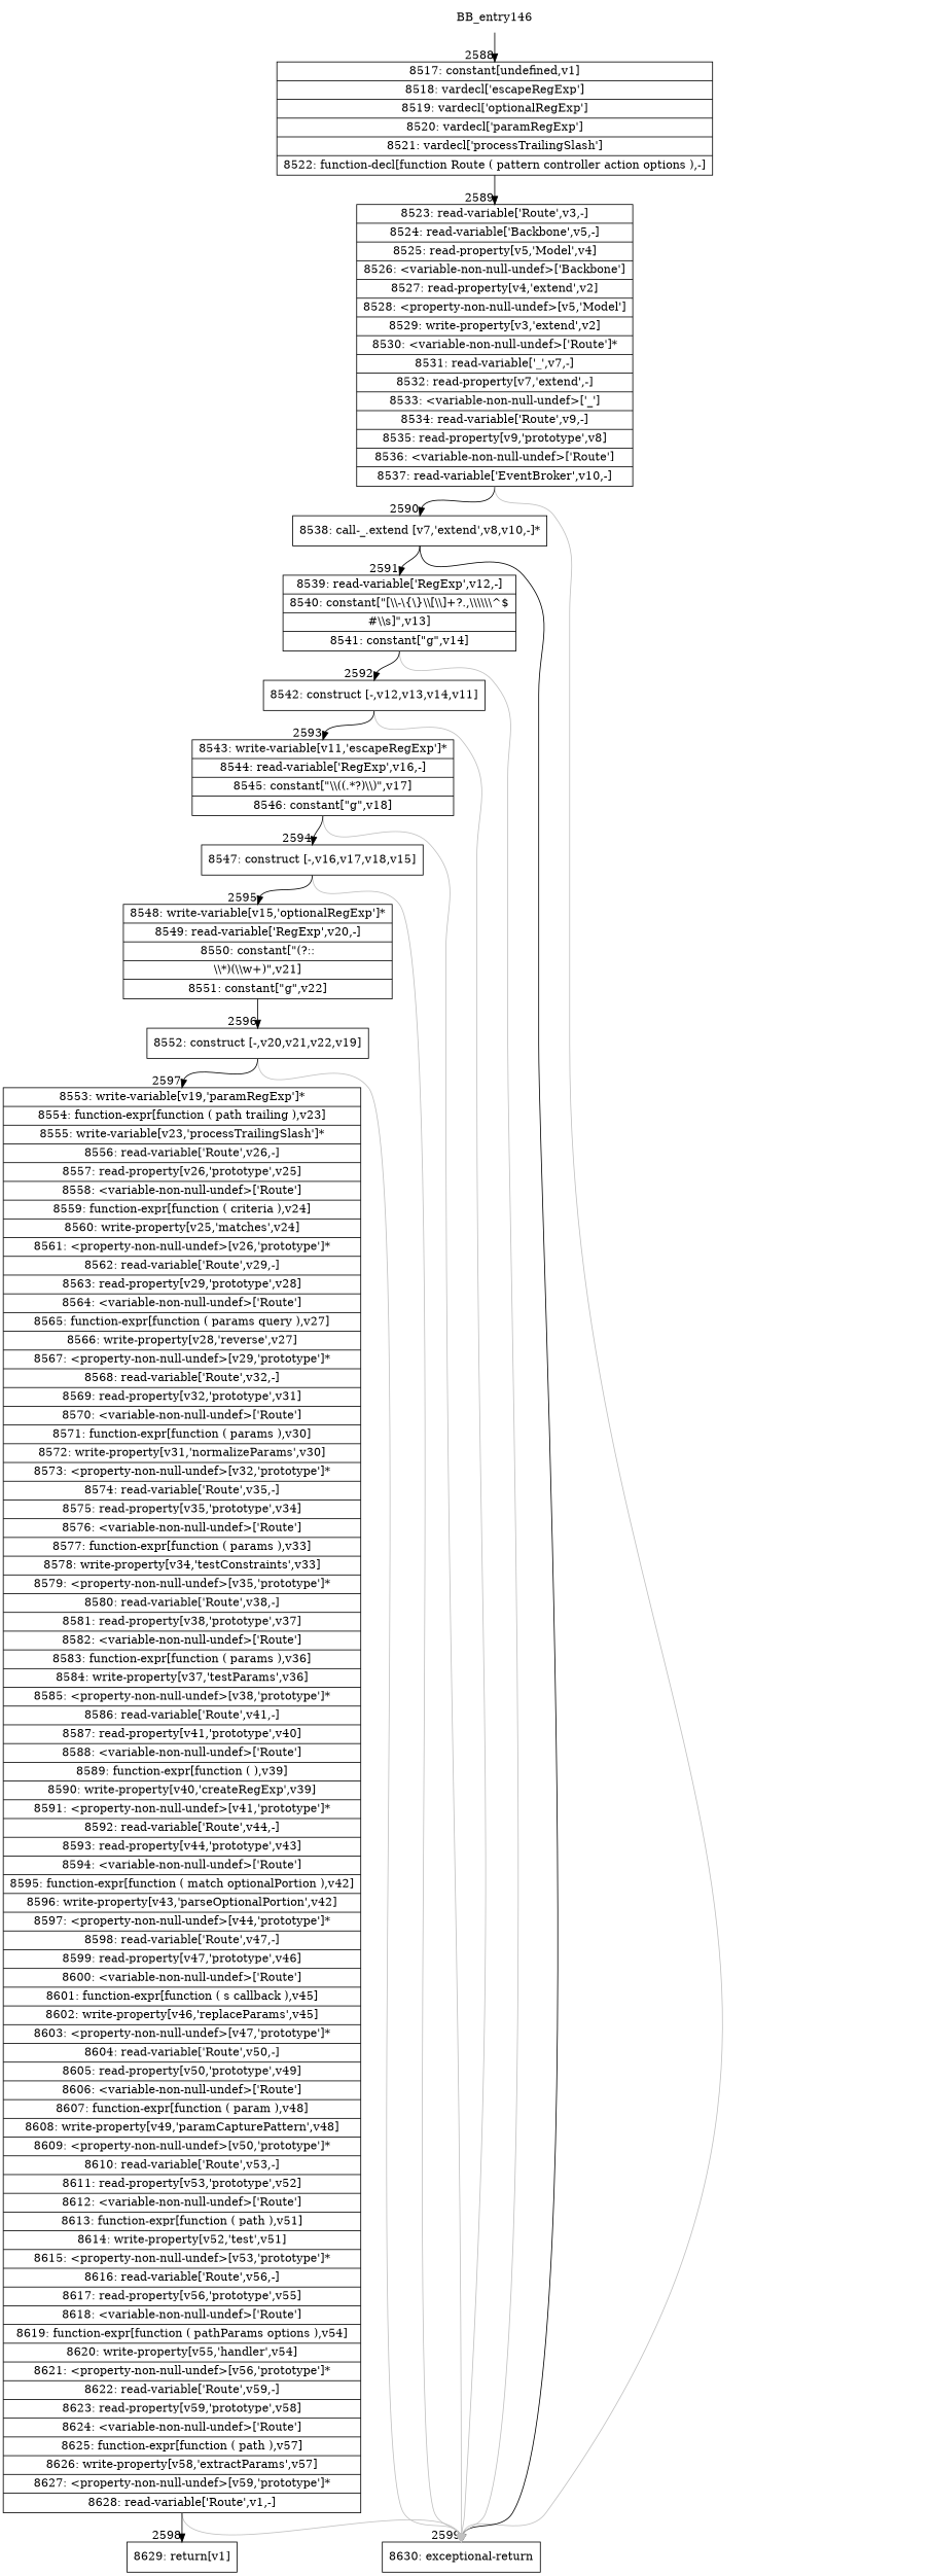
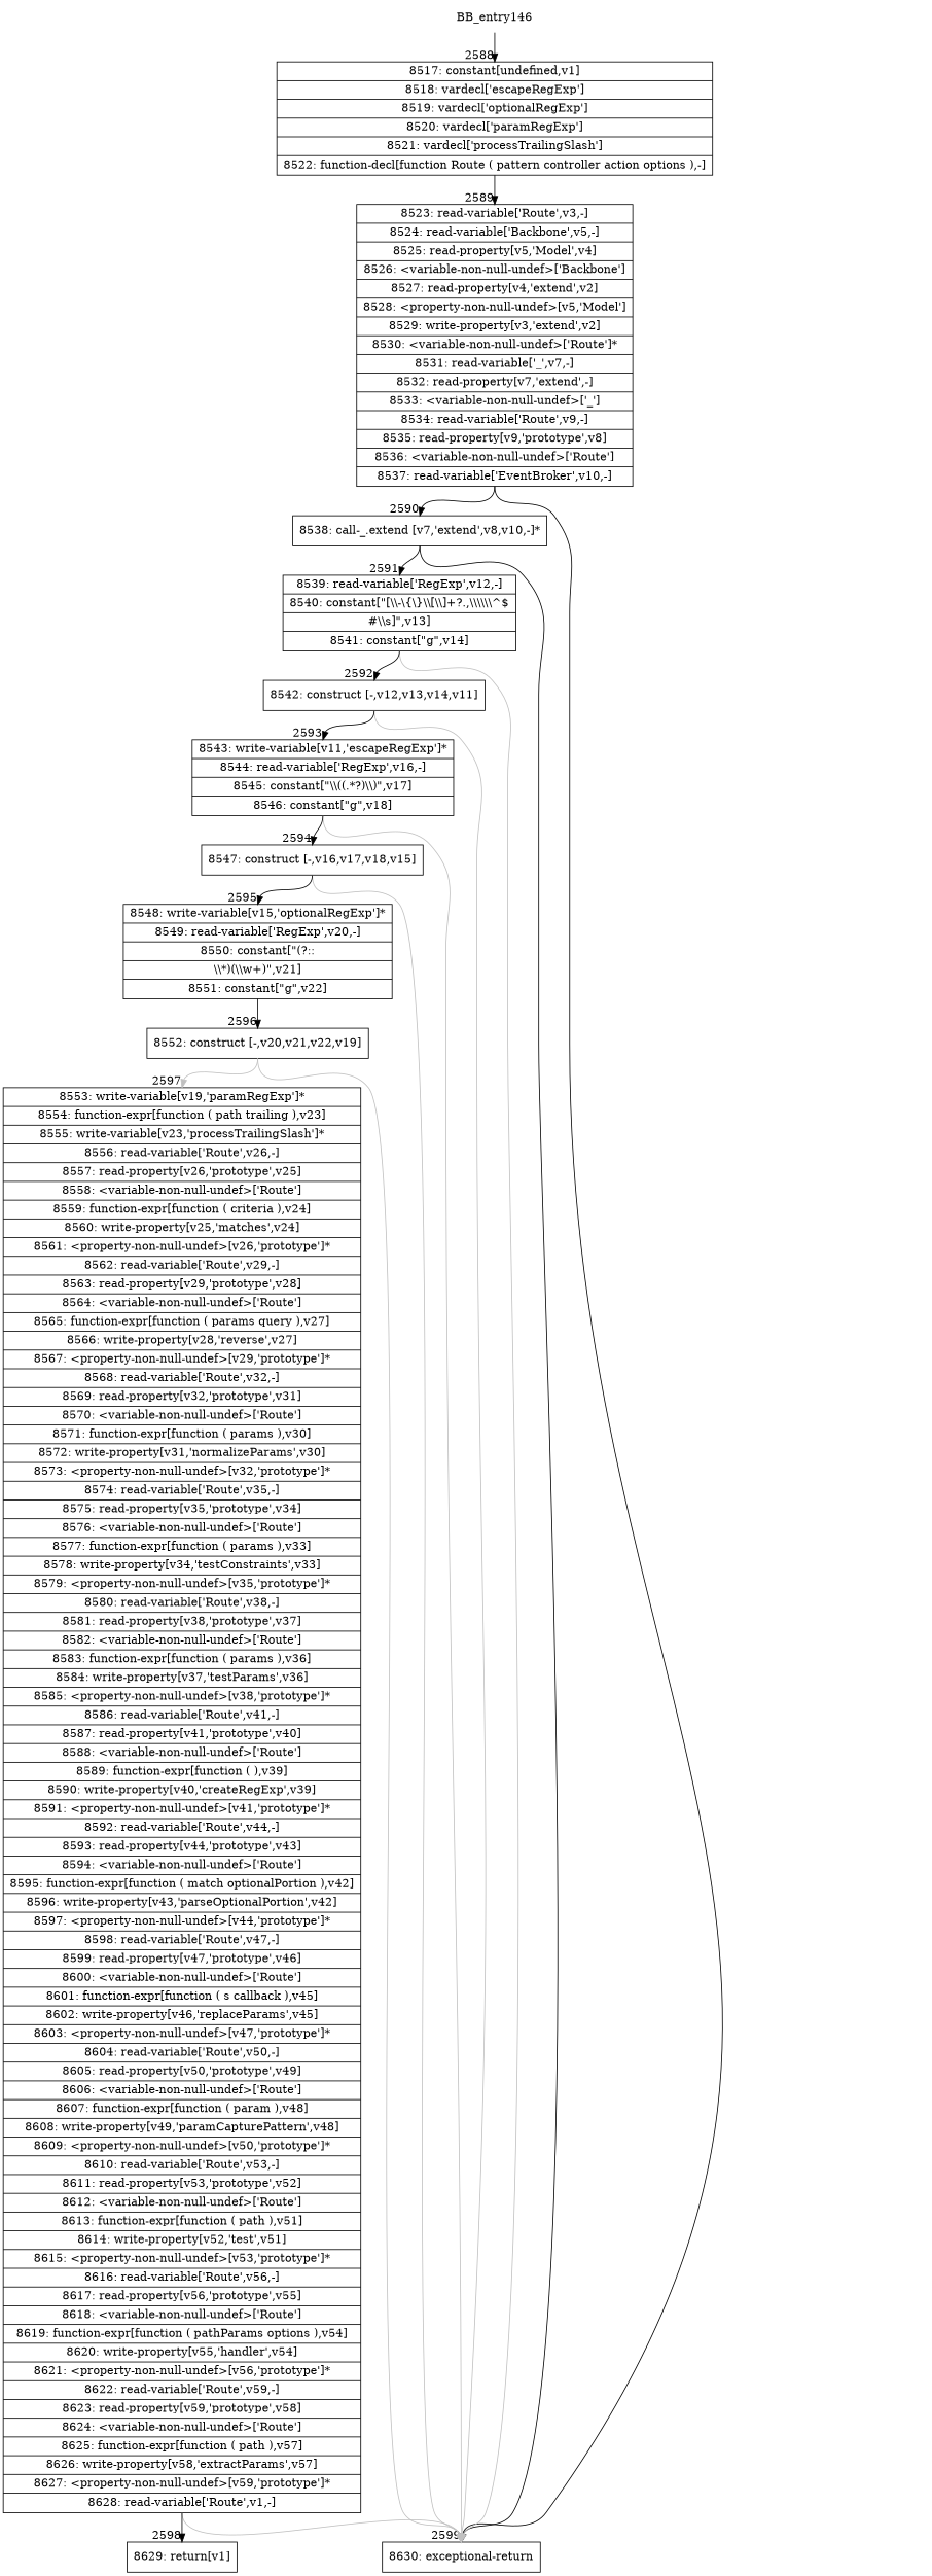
  digraph {
    rankdir=TD
    node [shape=record]
    edge [headport=n tailport=s]
    n1 [label=BB_entry146 shape=none]
    n2 [label="{8517: constant[undefined,v1]|8518: vardecl['escapeRegExp']|8519: vardecl['optionalRegExp']|8520: vardecl['paramRegExp']|8521: vardecl['processTrailingSlash']|8522: function-decl[function Route ( pattern controller action options ),-]}"]
    n3 [label="{8523: read-variable['Route',v3,-]|8524: read-variable['Backbone',v5,-]|8525: read-property[v5,'Model',v4]|8526: \<variable-non-null-undef\>['Backbone']|8527: read-property[v4,'extend',v2]|8528: \<property-non-null-undef\>[v5,'Model']|8529: write-property[v3,'extend',v2]|8530: \<variable-non-null-undef\>['Route']*|8531: read-variable['_',v7,-]|8532: read-property[v7,'extend',-]|8533: \<variable-non-null-undef\>['_']|8534: read-variable['Route',v9,-]|8535: read-property[v9,'prototype',v8]|8536: \<variable-non-null-undef\>['Route']|8537: read-variable['EventBroker',v10,-]}"]
    n4 [label="{8538: call-_.extend [v7,'extend',v8,v10,-]*}"]
    n5 [label="{8630: exceptional-return}"]
    n6 [label="{8539: read-variable['RegExp',v12,-]|8540: constant[\"[\\\\-\\\{\\\}\\\\[\\\\]+?.,\\\\\\\\\\\\^$|#\\\\s]\",v13]|8541: constant[\"g\",v14]}"]
    n7 [label="{8542: construct [-,v12,v13,v14,v11]}"]
    n8 [label="{8543: write-variable[v11,'escapeRegExp']*|8544: read-variable['RegExp',v16,-]|8545: constant[\"\\\\((.*?)\\\\)\",v17]|8546: constant[\"g\",v18]}"]
    n9 [label="{8547: construct [-,v16,v17,v18,v15]}"]
    n10 [label="{8548: write-variable[v15,'optionalRegExp']*|8549: read-variable['RegExp',v20,-]|8550: constant[\"(?::|\\\\*)(\\\\w+)\",v21]|8551: constant[\"g\",v22]}"]
    n11 [label="{8552: construct [-,v20,v21,v22,v19]}"]
    n12 [label="{8553: write-variable[v19,'paramRegExp']*|8554: function-expr[function ( path trailing ),v23]|8555: write-variable[v23,'processTrailingSlash']*|8556: read-variable['Route',v26,-]|8557: read-property[v26,'prototype',v25]|8558: \<variable-non-null-undef\>['Route']|8559: function-expr[function ( criteria ),v24]|8560: write-property[v25,'matches',v24]|8561: \<property-non-null-undef\>[v26,'prototype']*|8562: read-variable['Route',v29,-]|8563: read-property[v29,'prototype',v28]|8564: \<variable-non-null-undef\>['Route']|8565: function-expr[function ( params query ),v27]|8566: write-property[v28,'reverse',v27]|8567: \<property-non-null-undef\>[v29,'prototype']*|8568: read-variable['Route',v32,-]|8569: read-property[v32,'prototype',v31]|8570: \<variable-non-null-undef\>['Route']|8571: function-expr[function ( params ),v30]|8572: write-property[v31,'normalizeParams',v30]|8573: \<property-non-null-undef\>[v32,'prototype']*|8574: read-variable['Route',v35,-]|8575: read-property[v35,'prototype',v34]|8576: \<variable-non-null-undef\>['Route']|8577: function-expr[function ( params ),v33]|8578: write-property[v34,'testConstraints',v33]|8579: \<property-non-null-undef\>[v35,'prototype']*|8580: read-variable['Route',v38,-]|8581: read-property[v38,'prototype',v37]|8582: \<variable-non-null-undef\>['Route']|8583: function-expr[function ( params ),v36]|8584: write-property[v37,'testParams',v36]|8585: \<property-non-null-undef\>[v38,'prototype']*|8586: read-variable['Route',v41,-]|8587: read-property[v41,'prototype',v40]|8588: \<variable-non-null-undef\>['Route']|8589: function-expr[function ( ),v39]|8590: write-property[v40,'createRegExp',v39]|8591: \<property-non-null-undef\>[v41,'prototype']*|8592: read-variable['Route',v44,-]|8593: read-property[v44,'prototype',v43]|8594: \<variable-non-null-undef\>['Route']|8595: function-expr[function ( match optionalPortion ),v42]|8596: write-property[v43,'parseOptionalPortion',v42]|8597: \<property-non-null-undef\>[v44,'prototype']*|8598: read-variable['Route',v47,-]|8599: read-property[v47,'prototype',v46]|8600: \<variable-non-null-undef\>['Route']|8601: function-expr[function ( s callback ),v45]|8602: write-property[v46,'replaceParams',v45]|8603: \<property-non-null-undef\>[v47,'prototype']*|8604: read-variable['Route',v50,-]|8605: read-property[v50,'prototype',v49]|8606: \<variable-non-null-undef\>['Route']|8607: function-expr[function ( param ),v48]|8608: write-property[v49,'paramCapturePattern',v48]|8609: \<property-non-null-undef\>[v50,'prototype']*|8610: read-variable['Route',v53,-]|8611: read-property[v53,'prototype',v52]|8612: \<variable-non-null-undef\>['Route']|8613: function-expr[function ( path ),v51]|8614: write-property[v52,'test',v51]|8615: \<property-non-null-undef\>[v53,'prototype']*|8616: read-variable['Route',v56,-]|8617: read-property[v56,'prototype',v55]|8618: \<variable-non-null-undef\>['Route']|8619: function-expr[function ( pathParams options ),v54]|8620: write-property[v55,'handler',v54]|8621: \<property-non-null-undef\>[v56,'prototype']*|8622: read-variable['Route',v59,-]|8623: read-property[v59,'prototype',v58]|8624: \<variable-non-null-undef\>['Route']|8625: function-expr[function ( path ),v57]|8626: write-property[v58,'extractParams',v57]|8627: \<property-non-null-undef\>[v59,'prototype']*|8628: read-variable['Route',v1,-]}"]
    n13 [label="{8629: return[v1]}"]
    n1 -> n2 [headlabel="    2588"]
    n2 -> n3 [headlabel="      2589"]
    n3 -> n4 [headlabel="      2590"]
-   n3 -> n5 [color=gray headlabel="      2599"]
+   n3 -> n5 [color=black headlabel="      2599"]
    n4 -> n5 [color=black]
    n4 -> n6 [headlabel="      2591"]
    n6 -> n5 [color=gray]
    n6 -> n7 [headlabel="      2592"]
    n7 -> n5 [color=gray]
    n7 -> n8 [headlabel="      2593"]
    n8 -> n5 [color=gray]
    n8 -> n9 [headlabel="      2594"]
    n9 -> n5 [color=gray]
    n9 -> n10 [headlabel="      2595"]
    n10 -> n11 [headlabel="      2596"]
    n11 -> n5 [color=gray]
-   n11 -> n12 [headlabel="      2597"]
+   n11 -> n12 [headlabel="      2597" color=gray]
    n12 -> n5 [color=gray]
    n12 -> n13 [headlabel="      2598"]
  }
